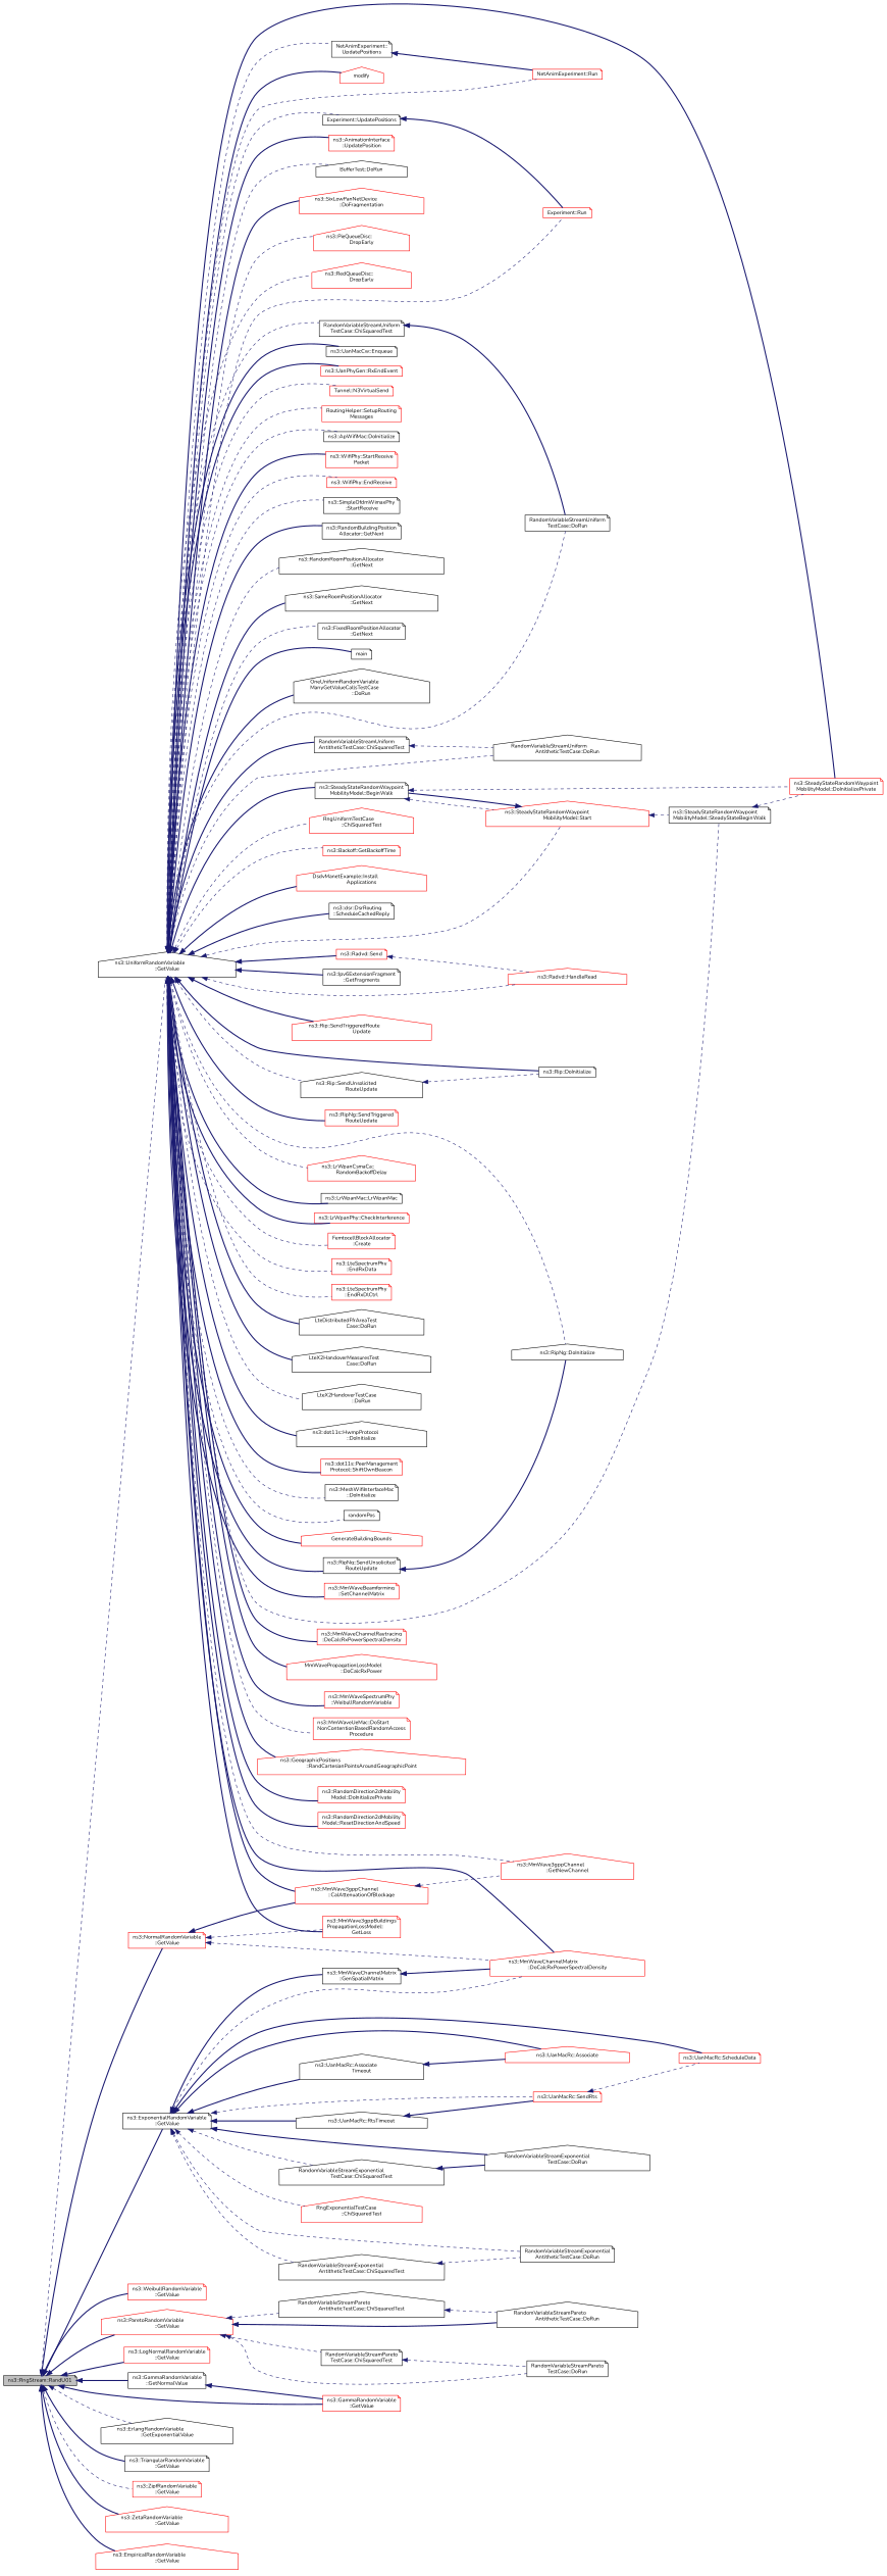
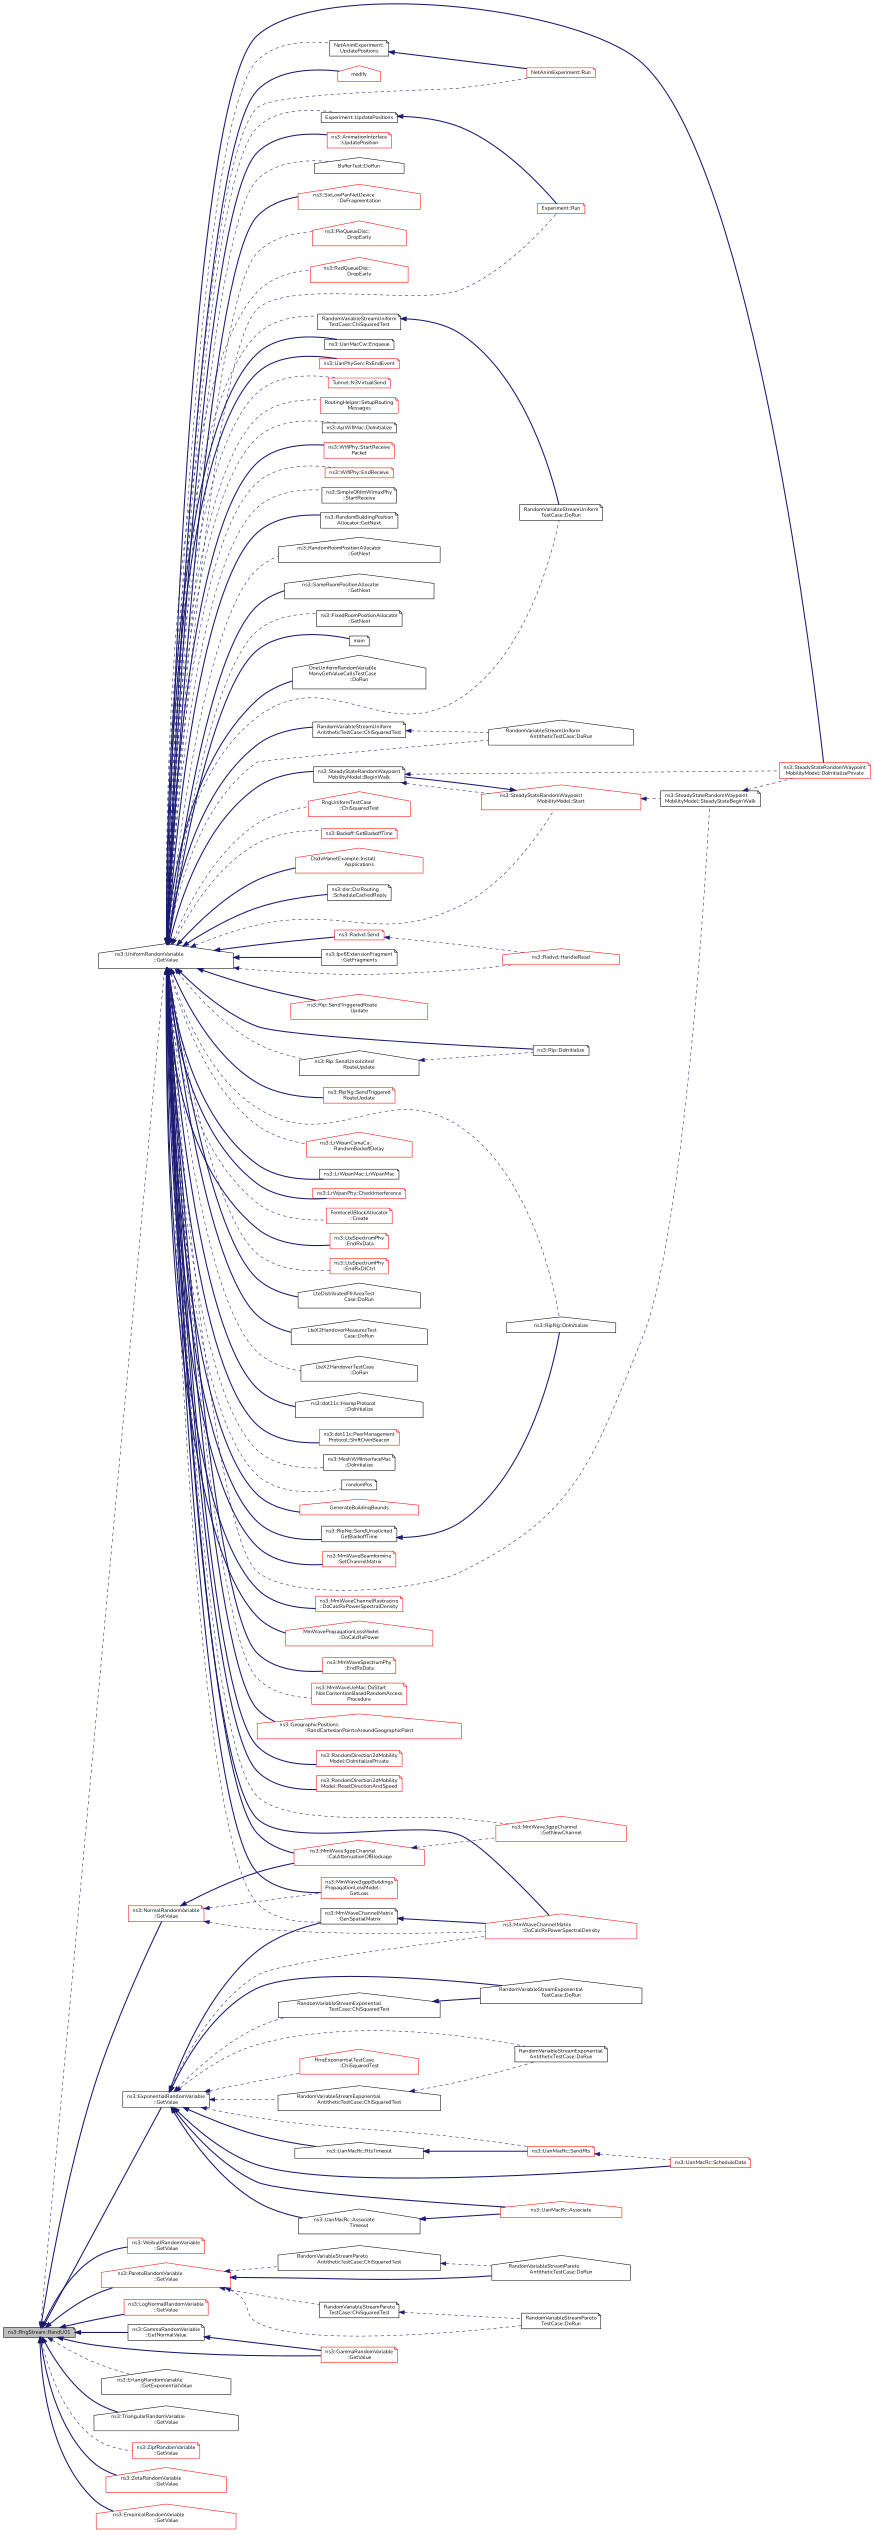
  digraph {
    fontname=Nunito
    rankdir=LR
    node [color=red fillcolor=white fontname=Nunito fontsize=10 shape=note style=filled]
    edge [color=midnightblue dir=back fontname=Nunito fontsize=10 labelfontname=Helvetica labelfontsize=10 style=bold]
    n1 [color=black fillcolor=grey75 fontcolor=black height=0.2 label="ns3::RngStream::RandU01" width=0.4]
    n2 [color=black height=0.2 label="ns3::UniformRandomVariable\l::GetValue" shape=house width=0.4]
    n3 [color=black height=0.2 label="ns3::ExponentialRandomVariable\l::GetValue" width=0.4]
    n4 [height=0.2 label="ns3::ParetoRandomVariable\l::GetValue" shape=house width=0.4]
    n5 [height=0.2 label="ns3::WeibullRandomVariable\l::GetValue" width=0.4]
    n6 [height=0.2 label="ns3::NormalRandomVariable\l::GetValue" width=0.4]
    n7 [height=0.2 label="ns3::LogNormalRandomVariable\l::GetValue" width=0.4]
    n8 [height=0.2 label="ns3::GammaRandomVariable\l::GetValue" width=0.4]
    n9 [color=black height=0.2 label="ns3::GammaRandomVariable\l::GetNormalValue" width=0.4]
    n10 [color=black height=0.2 label="ns3::ErlangRandomVariable\l::GetExponentialValue" shape=house width=0.4]
-   n11 [color=black height=0.2 label="ns3::TriangularRandomVariable\l::GetValue" width=0.4]
+   n11 [color=black height=0.2 label="ns3::TriangularRandomVariable\l::GetValue" shape=house width=0.4]
    n12 [height=0.2 label="ns3::ZipfRandomVariable\l::GetValue" width=0.4]
    n13 [height=0.2 label="ns3::ZetaRandomVariable\l::GetValue" shape=house width=0.4]
    n14 [height=0.2 label="ns3::EmpiricalRandomVariable\l::GetValue" shape=house width=0.4]
    n15 [color=black height=0.2 label="ns3::RandomBuildingPosition\lAllocator::GetNext" width=0.4]
    n16 [color=black height=0.2 label="ns3::RandomRoomPositionAllocator\l::GetNext" shape=house width=0.4]
    n17 [color=black height=0.2 label="ns3::SameRoomPositionAllocator\l::GetNext" shape=house width=0.4]
    n18 [color=black height=0.2 label="ns3::FixedRoomPositionAllocator\l::GetNext" width=0.4]
    n19 [color=black height=0.2 label=main width=0.4]
    n20 [color=black height=0.2 label="OneUniformRandomVariable\lManyGetValueCallsTestCase\l::DoRun" shape=house width=0.4]
    n21 [color=black height=0.2 label="RandomVariableStreamUniform\lTestCase::ChiSquaredTest" width=0.4]
    n22 [color=black height=0.2 label="RandomVariableStreamUniform\lTestCase::DoRun" width=0.4]
    n23 [color=black height=0.2 label="RandomVariableStreamUniform\lAntitheticTestCase::ChiSquaredTest" width=0.4]
    n24 [color=black height=0.2 label="RandomVariableStreamUniform\lAntitheticTestCase::DoRun" shape=house width=0.4]
    n25 [height=0.2 label="RngUniformTestCase\l::ChiSquaredTest" shape=house width=0.4]
    n26 [height=0.2 label="ns3::Backoff::GetBackoffTime" width=0.4]
    n27 [height=0.2 label="DsdvManetExample::Install\lApplications" shape=house width=0.4]
    n28 [color=black height=0.2 label="ns3::dsr::DsrRouting\l::ScheduleCachedReply" width=0.4]
    n29 [height=0.2 label="ns3::Radvd::Send" width=0.4]
    n30 [height=0.2 label="ns3::Radvd::HandleRead" shape=house width=0.4]
    n31 [color=black height=0.2 label="ns3::Ipv6ExtensionFragment\l::GetFragments" width=0.4]
    n32 [color=black height=0.2 label="ns3::Rip::DoInitialize" width=0.4]
    n33 [height=0.2 label="ns3::Rip::SendTriggeredRoute\lUpdate" shape=house width=0.4]
    n34 [color=black height=0.2 label="ns3::Rip::SendUnsolicited\lRouteUpdate" shape=house width=0.4]
    n35 [color=black height=0.2 label="ns3::RipNg::DoInitialize" shape=house width=0.4]
    n36 [height=0.2 label="ns3::RipNg::SendTriggered\lRouteUpdate" width=0.4]
-   n37 [color=black height=0.2 label="ns3::RipNg::SendUnsolicited\lRouteUpdate" width=0.4]
+   n37 [color=black height=0.2 label="ns3::RipNg::SendUnsolicited\lGetBackoffTime" width=0.4]
    n38 [height=0.2 label="ns3::LrWpanCsmaCa::\lRandomBackoffDelay" shape=house width=0.4]
    n39 [color=black height=0.2 label="ns3::LrWpanMac::LrWpanMac" width=0.4]
    n40 [height=0.2 label="ns3::LrWpanPhy::CheckInterference" width=0.4]
    n41 [height=0.2 label="FemtocellBlockAllocator\l::Create" width=0.4]
    n42 [height=0.2 label="ns3::LteSpectrumPhy\l::EndRxData" width=0.4]
    n43 [height=0.2 label="ns3::LteSpectrumPhy\l::EndRxDlCtrl" width=0.4]
    n44 [color=black height=0.2 label="LteDistributedFfrAreaTest\lCase::DoRun" shape=house width=0.4]
    n45 [color=black height=0.2 label="LteX2HandoverMeasuresTest\lCase::DoRun" shape=house width=0.4]
    n46 [color=black height=0.2 label="LteX2HandoverTestCase\l::DoRun" shape=house width=0.4]
    n47 [color=black height=0.2 label="ns3::dot11s::HwmpProtocol\l::DoInitialize" shape=house width=0.4]
    n48 [height=0.2 label="ns3::dot11s::PeerManagement\lProtocol::ShiftOwnBeacon" width=0.4]
    n49 [color=black height=0.2 label="ns3::MeshWifiInterfaceMac\l::DoInitialize" width=0.4]
    n50 [color=black height=0.2 label=randomPos width=0.4]
    n51 [height=0.2 label=GenerateBuildingBounds shape=house width=0.4]
    n52 [height=0.2 label="ns3::MmWave3gppBuildings\lPropagationLossModel::\lGetLoss" width=0.4]
    n53 [height=0.2 label="ns3::MmWave3gppChannel\l::GetNewChannel" shape=house width=0.4]
    n54 [height=0.2 label="ns3::MmWave3gppChannel\l::CalAttenuationOfBlockage" shape=house width=0.4]
    n55 [height=0.2 label="ns3::MmWaveBeamforming\l::SetChannelMatrix" width=0.4]
    n56 [height=0.2 label="ns3::MmWaveChannelMatrix\l::DoCalcRxPowerSpectralDensity" shape=house width=0.4]
    n57 [color=black height=0.2 label="ns3::MmWaveChannelMatrix\l::GenSpatialMatrix" width=0.4]
    n58 [height=0.2 label="ns3::MmWaveChannelRaytracing\l::DoCalcRxPowerSpectralDensity" width=0.4]
    n59 [height=0.2 label="MmWavePropagationLossModel\l::DoCalcRxPower" shape=house width=0.4]
-   n60 [height=0.2 label="ns3::MmWaveSpectrumPhy\l::WeibullRandomVariable" width=0.4]
+   n60 [height=0.2 label="ns3::MmWaveSpectrumPhy\l::EndRxData" width=0.4]
    n61 [height=0.2 label="ns3::MmWaveUeMac::DoStart\lNonContentionBasedRandomAccess\lProcedure" width=0.4]
    n62 [height=0.2 label="ns3::GeographicPositions\l::RandCartesianPointsAroundGeographicPoint" shape=house width=0.4]
    n63 [height=0.2 label="ns3::RandomDirection2dMobility\lModel::DoInitializePrivate" width=0.4]
    n64 [height=0.2 label="ns3::RandomDirection2dMobility\lModel::ResetDirectionAndSpeed" width=0.4]
    n65 [height=0.2 label="ns3::SteadyStateRandomWaypoint\lMobilityModel::DoInitializePrivate" width=0.4]
    n66 [color=black height=0.2 label="ns3::SteadyStateRandomWaypoint\lMobilityModel::SteadyStateBeginWalk" width=0.4]
    n67 [color=black height=0.2 label="ns3::SteadyStateRandomWaypoint\lMobilityModel::BeginWalk" width=0.4]
    n68 [height=0.2 label="ns3::SteadyStateRandomWaypoint\lMobilityModel::Start" shape=house width=0.4]
    n69 [height=0.2 label=modify shape=house width=0.4]
    n70 [color=black height=0.2 label="NetAnimExperiment::\lUpdatePositions" width=0.4]
    n71 [height=0.2 label="NetAnimExperiment::Run" width=0.4]
    n72 [height=0.2 label="ns3::AnimationInterface\l::UpdatePosition" width=0.4]
    n73 [color=black height=0.2 label="BufferTest::DoRun" shape=house width=0.4]
    n74 [height=0.2 label="ns3::SixLowPanNetDevice\l::DoFragmentation" shape=house width=0.4]
    n75 [height=0.2 label="ns3::PieQueueDisc::\lDropEarly" shape=house width=0.4]
    n76 [height=0.2 label="ns3::RedQueueDisc::\lDropEarly" shape=house width=0.4]
    n77 [color=black height=0.2 label="Experiment::UpdatePositions" width=0.4]
    n78 [height=0.2 label="Experiment::Run" width=0.4]
    n79 [color=black height=0.2 label="ns3::UanMacCw::Enqueue" width=0.4]
    n80 [height=0.2 label="ns3::UanPhyGen::RxEndEvent" width=0.4]
    n81 [height=0.2 label="Tunnel::N3VirtualSend" width=0.4]
    n82 [height=0.2 label="RoutingHelper::SetupRouting\lMessages" width=0.4]
    n83 [color=black height=0.2 label="ns3::ApWifiMac::DoInitialize" width=0.4]
    n84 [height=0.2 label="ns3::WifiPhy::StartReceive\lPacket" width=0.4]
    n85 [height=0.2 label="ns3::WifiPhy::EndReceive" width=0.4]
    n86 [color=black height=0.2 label="ns3::SimpleOfdmWimaxPhy\l::StartReceive" width=0.4]
    n87 [color=black height=0.2 label="RandomVariableStreamExponential\lTestCase::ChiSquaredTest" shape=house width=0.4]
    n88 [color=black height=0.2 label="RandomVariableStreamExponential\lTestCase::DoRun" shape=house width=0.4]
    n89 [color=black height=0.2 label="RandomVariableStreamExponential\lAntitheticTestCase::ChiSquaredTest" shape=house width=0.4]
    n90 [color=black height=0.2 label="RandomVariableStreamExponential\lAntitheticTestCase::DoRun" width=0.4]
    n91 [height=0.2 label="RngExponentialTestCase\l::ChiSquaredTest" shape=house width=0.4]
    n92 [height=0.2 label="ns3::UanMacRc::ScheduleData" width=0.4]
    n93 [height=0.2 label="ns3::UanMacRc::Associate" shape=house width=0.4]
    n94 [color=black height=0.2 label="ns3::UanMacRc::Associate\lTimeout" shape=house width=0.4]
    n95 [height=0.2 label="ns3::UanMacRc::SendRts" width=0.4]
    n96 [color=black height=0.2 label="ns3::UanMacRc::RtsTimeout" shape=house width=0.4]
    n97 [color=black height=0.2 label="RandomVariableStreamPareto\lTestCase::ChiSquaredTest" width=0.4]
    n98 [color=black height=0.2 label="RandomVariableStreamPareto\lTestCase::DoRun" width=0.4]
    n99 [color=black height=0.2 label="RandomVariableStreamPareto\lAntitheticTestCase::ChiSquaredTest" shape=house width=0.4]
    n100 [color=black height=0.2 label="RandomVariableStreamPareto\lAntitheticTestCase::DoRun" shape=house width=0.4]
    n1 -> n2 [style=dashed]
    n1 -> n3
    n1 -> n4
    n1 -> n5
    n1 -> n6
    n1 -> n7
    n1 -> n8
    n1 -> n9
    n1 -> n10 [style=dashed]
    n1 -> n11
    n1 -> n12 [style=dashed]
    n1 -> n13
    n1 -> n14
    n2 -> n15
    n2 -> n16 [style=dashed]
    n2 -> n17
    n2 -> n18 [style=dashed]
    n2 -> n19
    n2 -> n20
    n2 -> n21 [style=dashed]
    n2 -> n22 [style=dashed]
    n2 -> n23
    n2 -> n24 [style=dashed]
    n2 -> n25 [style=dashed]
    n2 -> n26 [style=dashed]
    n2 -> n27
    n2 -> n28
    n2 -> n29
    n2 -> n30 [style=dashed]
    n2 -> n31
    n2 -> n32
    n2 -> n33
    n2 -> n34 [style=dashed]
    n2 -> n35 [style=dashed]
    n2 -> n36
    n2 -> n37
    n2 -> n38 [style=dashed]
    n2 -> n39
    n2 -> n40
    n2 -> n41 [style=dashed]
-   n2 -> n42 [style=dashed]
+   n2 -> n42
    n2 -> n43 [style=dashed]
    n2 -> n44
    n2 -> n45
    n2 -> n46 [style=dashed]
    n2 -> n47
    n2 -> n48
    n2 -> n49 [style=dashed]
    n2 -> n50 [style=dashed]
    n2 -> n51
    n2 -> n52
    n2 -> n53 [style=dashed]
    n2 -> n54
    n2 -> n55
    n2 -> n56
+   n2 -> n57 [style=dashed]
    n2 -> n58
    n2 -> n59
    n2 -> n60
    n2 -> n61 [style=dashed]
    n2 -> n62
    n2 -> n63
    n2 -> n64
    n2 -> n65
    n2 -> n66 [style=dashed]
    n2 -> n67
    n2 -> n68 [style=dashed]
    n2 -> n69
    n2 -> n70 [style=dashed]
    n2 -> n71 [style=dashed]
    n2 -> n72
    n2 -> n73 [style=dashed]
    n2 -> n74
    n2 -> n75 [style=dashed]
    n2 -> n76 [style=dashed]
    n2 -> n77 [style=dashed]
    n2 -> n78 [style=dashed]
    n2 -> n79
    n2 -> n80
    n2 -> n81 [style=dashed]
    n2 -> n82 [style=dashed]
    n2 -> n83 [style=dashed]
    n2 -> n84
    n2 -> n85 [style=dashed]
    n2 -> n86 [style=dashed]
    n3 -> n56 [style=dashed]
    n3 -> n57
    n3 -> n87 [style=dashed]
    n3 -> n88
    n3 -> n89 [style=dashed]
    n3 -> n90 [style=dashed]
    n3 -> n91 [style=dashed]
    n3 -> n92
    n3 -> n93
    n3 -> n94
    n3 -> n95 [style=dashed]
    n3 -> n96
    n4 -> n97 [style=dashed]
    n4 -> n98 [style=dashed]
    n4 -> n99 [style=dashed]
    n4 -> n100
    n6 -> n52 [style=dashed]
    n6 -> n54
    n6 -> n56 [style=dashed]
    n9 -> n8
    n21 -> n22
    n23 -> n24 [style=dashed]
    n29 -> n30 [style=dashed]
    n34 -> n32 [style=dashed]
    n37 -> n35
    n54 -> n53 [style=dashed]
    n57 -> n56
    n66 -> n65 [style=dashed]
    n67 -> n65 [style=dashed]
    n67 -> n68 [style=dashed]
    n68 -> n66 [style=dashed]
    n68 -> n67
    n70 -> n71
    n77 -> n78
    n87 -> n88
    n89 -> n90 [style=dashed]
    n94 -> n93
    n95 -> n92 [style=dashed]
    n96 -> n95
    n97 -> n98 [style=dashed]
    n99 -> n100 [style=dashed]
  }
